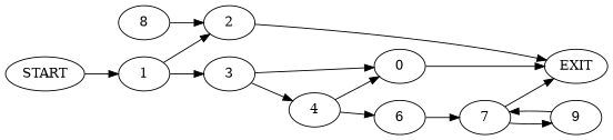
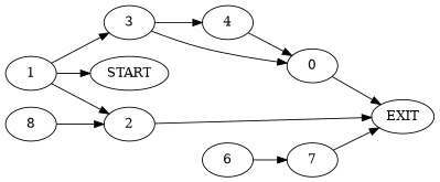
  digraph {
    rankdir=LR
    n1 [label=START]
    1
    2
    3
    n5 [label=EXIT]
    4
    n7 [label=0]
    6
    7
-   9
    8
-   n1 -> 1
+   1 -> n1
    1 -> 2
    1 -> 3
    2 -> n5
    3 -> 4
    3 -> n7
    4 -> n7
-   4 -> 6
    n7 -> n5
    6 -> 7
    7 -> n5
-   7 -> 9
-   9 -> 7
    8 -> 2
  }
